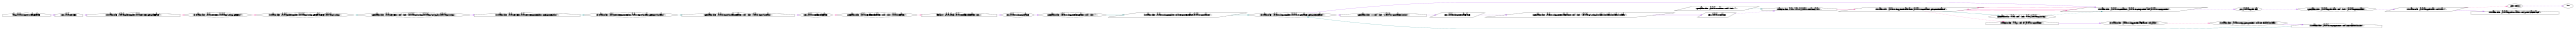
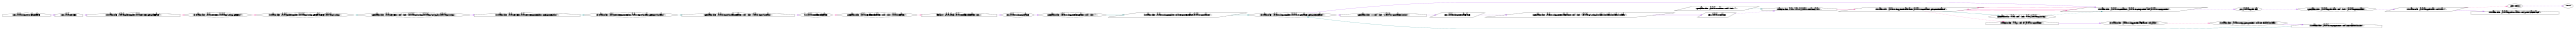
  digraph {
    rankdir=LR
    node [shape=ellipse]
    edge [color=purple style=dashed]
-   "new java.io.InputStreamReader" [shape=house label="lang java.io.InputStreamReader"]
+   "new java.io.InputStreamReader" [shape=house]
    "new java.net.URL" [shape=house]
    "virtualinvoke <java.applet.Applet: java.net.URL getCodeBase()>" [shape=house]
    "virtualinvoke <java.net.URL: java.lang.String getHost()>"
    "virtualinvoke <java.applet.Applet: java.lang.String getParameter(java.lang.String)>"
    "specialinvoke <java.net.URL: void <init>(java.lang.String,java.lang.String,int,java.lang.String)>"
    "virtualinvoke <java.net.URL: java.net.URLConnection openConnection()>" [shape=house]
    "virtualinvoke <java.net.URLConnection: java.io.InputStream getInputStream()>"
    "specialinvoke <java.io.InputStreamReader: void <init>(java.io.InputStream)>" [shape=house]
-   "new java.io.BufferedReader"
+   "new java.io.BufferedReader" [label="awt java.io.BufferedReader"]
    "specialinvoke <java.io.BufferedReader: void <init>(java.io.Reader)>"
    "fieldput <JavaWatch: java.io.BufferedReader 'new'>" [shape=house]
    n13 [label="new javax.swing.Container"]
    "specialinvoke <javax.swing.JDesktopPane: void <init>()>"
    "virtualinvoke <javax.swing.JApplet: void setContentPane(java.awt.Container)>" [shape=parallelogram]
    "virtualinvoke <javax.swing.JApplet: java.awt.Container getContentPane()>"
    "specialinvoke <v: void <init>(i,java.awt.Container,int,int)>" [shape=house]
    "virtualinvoke <java.awt.Container: java.awt.Component add(java.awt.Component)>" [shape=parallelogram]
    n19 [label="new javax.init.JInternalFrame" shape=parallelogram]
    "virtualinvoke <javax.swing.JInternalFrame: java.awt.Container getContentPane()>" [shape=parallelogram]
    "new java.lang.Thread"
    "specialinvoke <javax.swing.JInternalFrame: void <init>(java.lang.String,boolean,boolean,boolean,boolean)>" [shape=parallelogram]
    "new java.awt.Frame" [shape=parallelogram]
    "staticinvoke <a.a.b: a.a.b a(java.awt.Frame,a.a.h)>" [shape=house]
    "specialinvoke <java.awt.Frame: void <init>()>" [shape=parallelogram]
    "specialinvoke <a.a.f: void <init>(a.a.d,java.lang.String)>"
    "staticinvoke <a.a.g: void 'if'(java.awt.Container)>" [shape=house]
    "virtualinvoke <javax.swing.JInternalFrame: void pack()>"
    "specialinvoke <java.lang.Thread: void <init>(java.lang.Runnable)>"
    "virtualinvoke <javax.swing.JComponent: void setVisible(boolean)>"
    "virtualinvoke <java.awt.Component: void setLocation(int,int)>" [shape=house]
    "virtualinvoke <java.lang.Thread: void start()>" [shape=parallelogram]
    "goto return"
    "virtualinvoke <java.lang.Throwable: void printStackTrace()>" [shape=house]
-   return [label=int]
+   return
    "new java.io.InputStreamReader" -> "new java.net.URL" [style=solid]
    "new java.net.URL" -> "virtualinvoke <java.applet.Applet: java.net.URL getCodeBase()>"
    "virtualinvoke <java.applet.Applet: java.net.URL getCodeBase()>" -> "virtualinvoke <java.net.URL: java.lang.String getHost()>" [color=deeppink]
    "virtualinvoke <java.net.URL: java.lang.String getHost()>" -> "virtualinvoke <java.applet.Applet: java.lang.String getParameter(java.lang.String)>" [color=deeppink style=solid]
    "virtualinvoke <java.applet.Applet: java.lang.String getParameter(java.lang.String)>" -> "specialinvoke <java.net.URL: void <init>(java.lang.String,java.lang.String,int,java.lang.String)>" [color=teal]
    "specialinvoke <java.net.URL: void <init>(java.lang.String,java.lang.String,int,java.lang.String)>" -> "virtualinvoke <java.net.URL: java.net.URLConnection openConnection()>" [style=solid]
    "virtualinvoke <java.net.URL: java.net.URLConnection openConnection()>" -> "virtualinvoke <java.net.URLConnection: java.io.InputStream getInputStream()>" [color=teal style=solid]
    "virtualinvoke <java.net.URLConnection: java.io.InputStream getInputStream()>" -> "specialinvoke <java.io.InputStreamReader: void <init>(java.io.InputStream)>" [color=teal]
    "specialinvoke <java.io.InputStreamReader: void <init>(java.io.InputStream)>" -> "new java.io.BufferedReader"
    "new java.io.BufferedReader" -> "specialinvoke <java.io.BufferedReader: void <init>(java.io.Reader)>" [color=deeppink]
    "specialinvoke <java.io.BufferedReader: void <init>(java.io.Reader)>" -> "fieldput <JavaWatch: java.io.BufferedReader 'new'>" [color=deeppink]
    "fieldput <JavaWatch: java.io.BufferedReader 'new'>" -> n13
    n13 -> "specialinvoke <javax.swing.JDesktopPane: void <init>()>" [style=solid]
    "specialinvoke <javax.swing.JDesktopPane: void <init>()>" -> "virtualinvoke <javax.swing.JApplet: void setContentPane(java.awt.Container)>" [color=teal style=solid]
    "virtualinvoke <javax.swing.JApplet: void setContentPane(java.awt.Container)>" -> "virtualinvoke <javax.swing.JApplet: java.awt.Container getContentPane()>" [color=teal style=solid]
    "virtualinvoke <javax.swing.JApplet: java.awt.Container getContentPane()>" -> "specialinvoke <v: void <init>(i,java.awt.Container,int,int)>"
    "virtualinvoke <javax.swing.JApplet: java.awt.Container getContentPane()>" -> "virtualinvoke <java.awt.Container: java.awt.Component add(java.awt.Component)>" [style=solid]
    "specialinvoke <v: void <init>(i,java.awt.Container,int,int)>" -> n19
    "virtualinvoke <java.awt.Container: java.awt.Component add(java.awt.Component)>" -> "virtualinvoke <javax.swing.JInternalFrame: java.awt.Container getContentPane()>" [color=deeppink style=solid]
    "virtualinvoke <java.awt.Container: java.awt.Component add(java.awt.Component)>" -> "virtualinvoke <javax.swing.JInternalFrame: java.awt.Container getContentPane()>" [color=deeppink style=solid]
    "virtualinvoke <java.awt.Container: java.awt.Component add(java.awt.Component)>" -> "new java.lang.Thread"
    n19 -> "specialinvoke <javax.swing.JInternalFrame: void <init>(java.lang.String,boolean,boolean,boolean,boolean)>"
    "virtualinvoke <javax.swing.JInternalFrame: java.awt.Container getContentPane()>" -> "virtualinvoke <java.awt.Container: java.awt.Component add(java.awt.Component)>" [color=deeppink style=solid]
    "virtualinvoke <javax.swing.JInternalFrame: java.awt.Container getContentPane()>" -> "specialinvoke <a.a.f: void <init>(a.a.d,java.lang.String)>" [color=teal style=solid]
    "virtualinvoke <javax.swing.JInternalFrame: java.awt.Container getContentPane()>" -> "staticinvoke <a.a.g: void 'if'(java.awt.Container)>" [color=deeppink]
    "new java.lang.Thread" -> "specialinvoke <java.lang.Thread: void <init>(java.lang.Runnable)>"
    "specialinvoke <javax.swing.JInternalFrame: void <init>(java.lang.String,boolean,boolean,boolean,boolean)>" -> "new java.awt.Frame" [style=solid]
    "new java.awt.Frame" -> "staticinvoke <a.a.b: a.a.b a(java.awt.Frame,a.a.h)>"
    "staticinvoke <a.a.b: a.a.b a(java.awt.Frame,a.a.h)>" -> "virtualinvoke <javax.swing.JInternalFrame: java.awt.Container getContentPane()>" [color=deeppink style=solid]
    "specialinvoke <java.awt.Frame: void <init>()>" -> "staticinvoke <a.a.b: a.a.b a(java.awt.Frame,a.a.h)>" [color=teal]
    "specialinvoke <a.a.f: void <init>(a.a.d,java.lang.String)>" -> "virtualinvoke <java.awt.Container: java.awt.Component add(java.awt.Component)>" [color=teal]
    "staticinvoke <a.a.g: void 'if'(java.awt.Container)>" -> "virtualinvoke <javax.swing.JInternalFrame: void pack()>" [style=solid]
    "virtualinvoke <javax.swing.JInternalFrame: void pack()>" -> "virtualinvoke <javax.swing.JComponent: void setVisible(boolean)>" [color=deeppink]
    "specialinvoke <java.lang.Thread: void <init>(java.lang.Runnable)>" -> "virtualinvoke <java.lang.Thread: void start()>"
    "virtualinvoke <javax.swing.JComponent: void setVisible(boolean)>" -> "virtualinvoke <java.awt.Component: void setLocation(int,int)>" [style=solid]
    "virtualinvoke <java.awt.Component: void setLocation(int,int)>" -> "virtualinvoke <javax.swing.JApplet: java.awt.Container getContentPane()>" [color=teal style=solid]
    "virtualinvoke <java.lang.Thread: void start()>" -> "goto return" [color=deeppink]
    "virtualinvoke <java.lang.Thread: void start()>" -> "virtualinvoke <java.lang.Throwable: void printStackTrace()>" [style=solid]
    "goto return" -> return
  }
